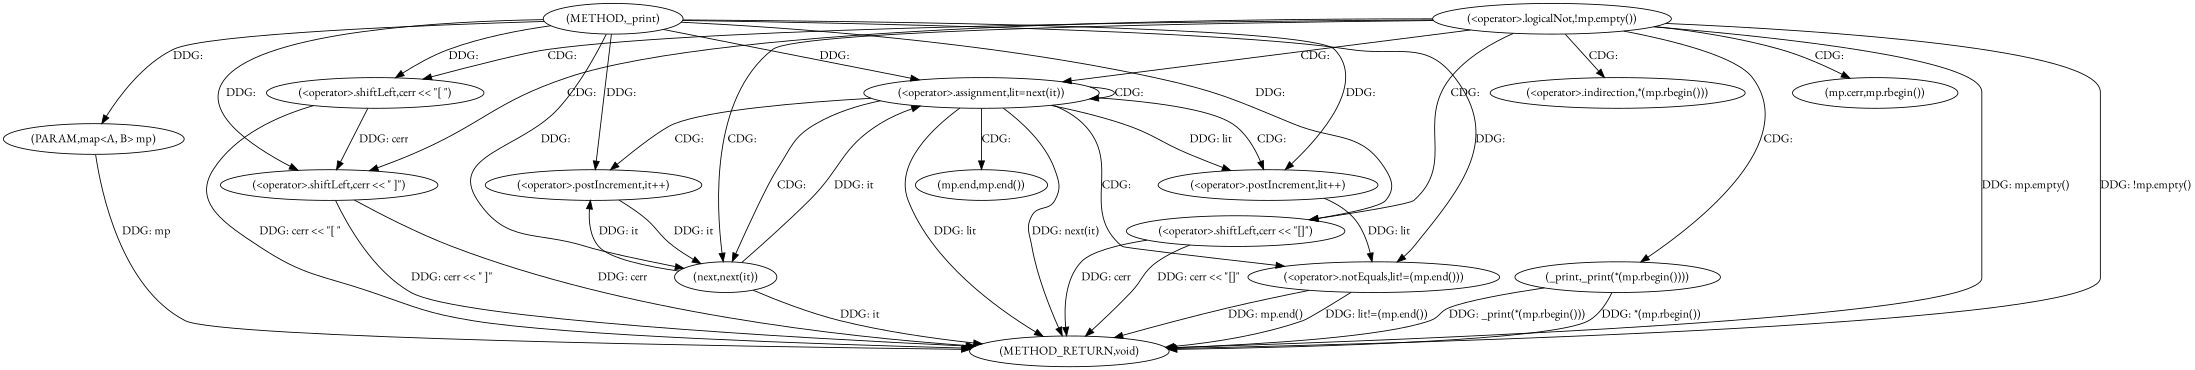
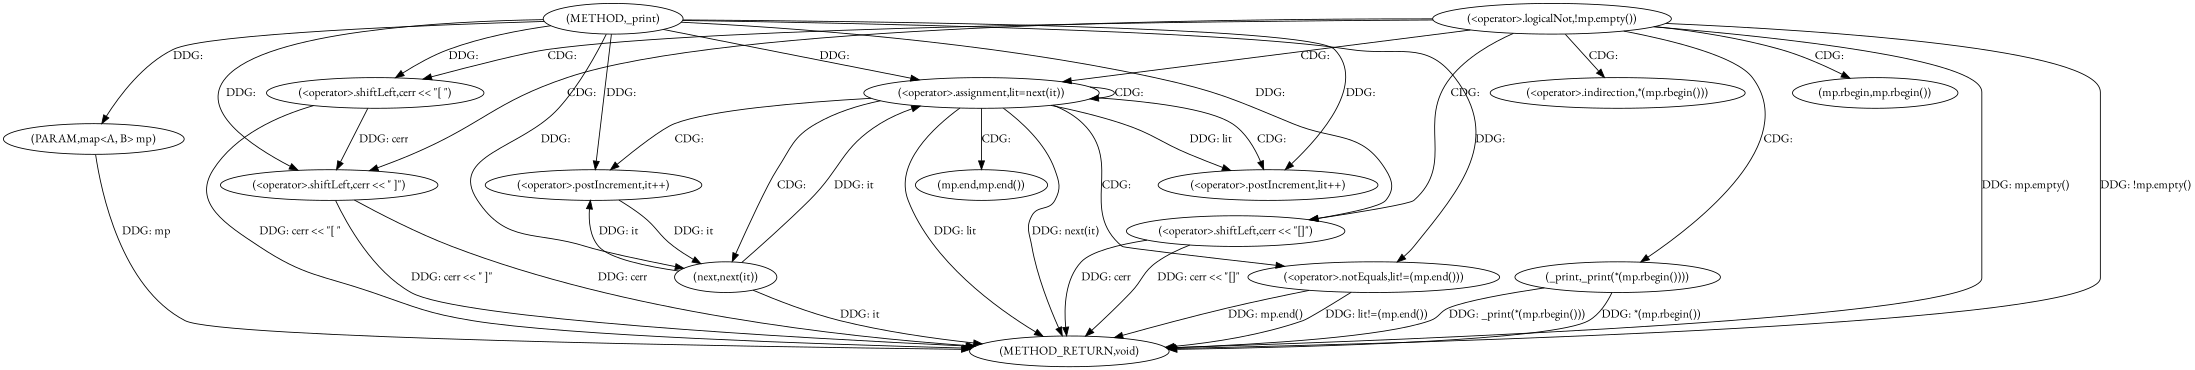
  digraph {
    fontname="EB Garamond"
    node [fontname="EB Garamond"]
    edge [fontname="EB Garamond"]
    n1 [label="(METHOD,_print)"]
    n2 [label="(PARAM,map<A, B> mp)"]
    n3 [label="(<operator>.shiftLeft,cerr << \"[ \")"]
    n4 [label="(<operator>.shiftLeft,cerr << \" ]\")"]
    n5 [label="(<operator>.assignment,lit=next(it))"]
    n6 [label="(<operator>.notEquals,lit!=(mp.end()))"]
    n7 [label="(<operator>.shiftLeft,cerr << \"[]\")"]
    n8 [label="(<operator>.postIncrement,it++)"]
    n9 [label="(<operator>.postIncrement,lit++)"]
    n10 [label="(next,next(it))"]
    n11 [label="(METHOD_RETURN,void)"]
    n12 [label="(<operator>.logicalNot,!mp.empty())"]
    n13 [label="(_print,_print(*(mp.rbegin())))"]
    n14 [label="(<operator>.indirection,*(mp.rbegin()))"]
-   n15 [label="(mp.cerr,mp.rbegin())"]
+   n15 [label="(mp.rbegin,mp.rbegin())"]
    n16 [label="(mp.end,mp.end())"]
    n1 -> n2 [label="DDG: "]
    n1 -> n3 [label="DDG: "]
    n1 -> n4 [label="DDG: "]
    n1 -> n5 [label="DDG: "]
    n1 -> n6 [label="DDG: "]
    n1 -> n7 [label="DDG: "]
    n1 -> n8 [label="DDG: "]
    n1 -> n9 [label="DDG: "]
    n1 -> n10 [label="DDG: "]
    n2 -> n11 [label="DDG: mp"]
    n3 -> n4 [label="DDG: cerr"]
    n3 -> n11 [label="DDG: cerr << \"[ \""]
    n4 -> n11 [label="DDG: cerr"]
    n4 -> n11 [label="DDG: cerr << \" ]\""]
    n5 -> n5 [label="CDG: "]
    n5 -> n6 [label="CDG: "]
    n5 -> n8 [label="CDG: "]
    n5 -> n9 [label="DDG: lit"]
    n5 -> n9 [label="CDG: "]
    n5 -> n10 [label="CDG: "]
    n5 -> n11 [label="DDG: lit"]
    n5 -> n11 [label="DDG: next(it)"]
    n5 -> n16 [label="CDG: "]
    n6 -> n11 [label="DDG: mp.end()"]
    n6 -> n11 [label="DDG: lit!=(mp.end())"]
    n7 -> n11 [label="DDG: cerr"]
    n7 -> n11 [label="DDG: cerr << \"[]\""]
    n8 -> n10 [label="DDG: it"]
-   n9 -> n6 [label="DDG: lit"]
    n10 -> n5 [label="DDG: it"]
    n10 -> n8 [label="DDG: it"]
    n10 -> n11 [label="DDG: it"]
    n12 -> n3 [label="CDG: "]
    n12 -> n4 [label="CDG: "]
    n12 -> n5 [label="CDG: "]
    n12 -> n7 [label="CDG: "]
-   n12 -> n10 [label="CDG: "]
    n12 -> n11 [label="DDG: mp.empty()"]
    n12 -> n11 [label="DDG: !mp.empty()"]
    n12 -> n13 [label="CDG: "]
    n12 -> n14 [label="CDG: "]
    n12 -> n15 [label="CDG: "]
    n13 -> n11 [label="DDG: *(mp.rbegin())"]
    n13 -> n11 [label="DDG: _print(*(mp.rbegin()))"]
  }
